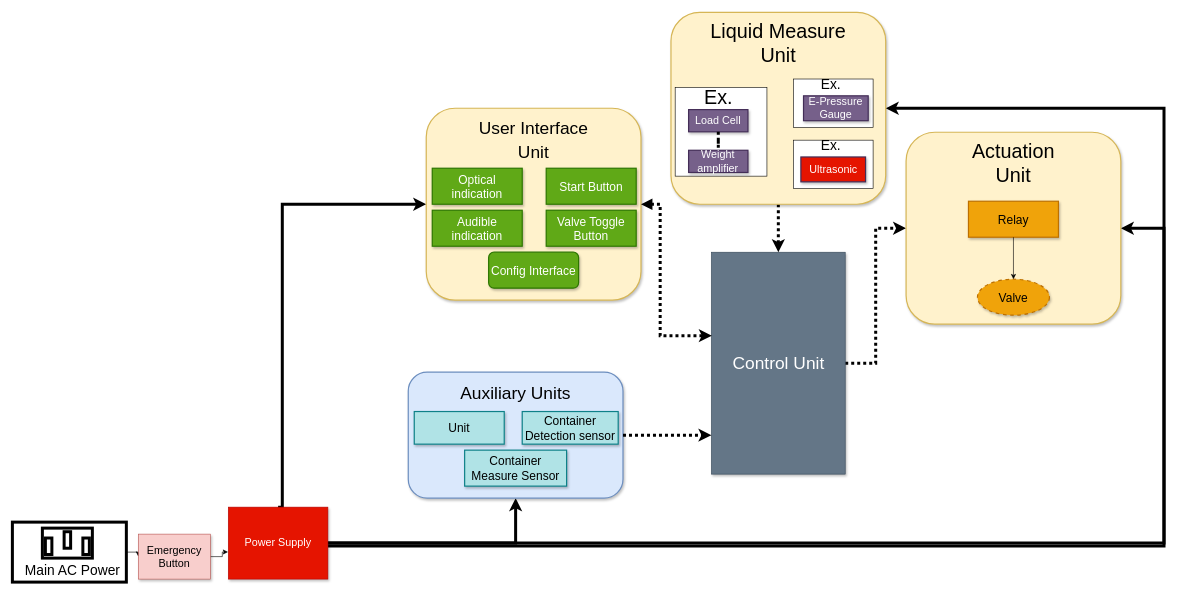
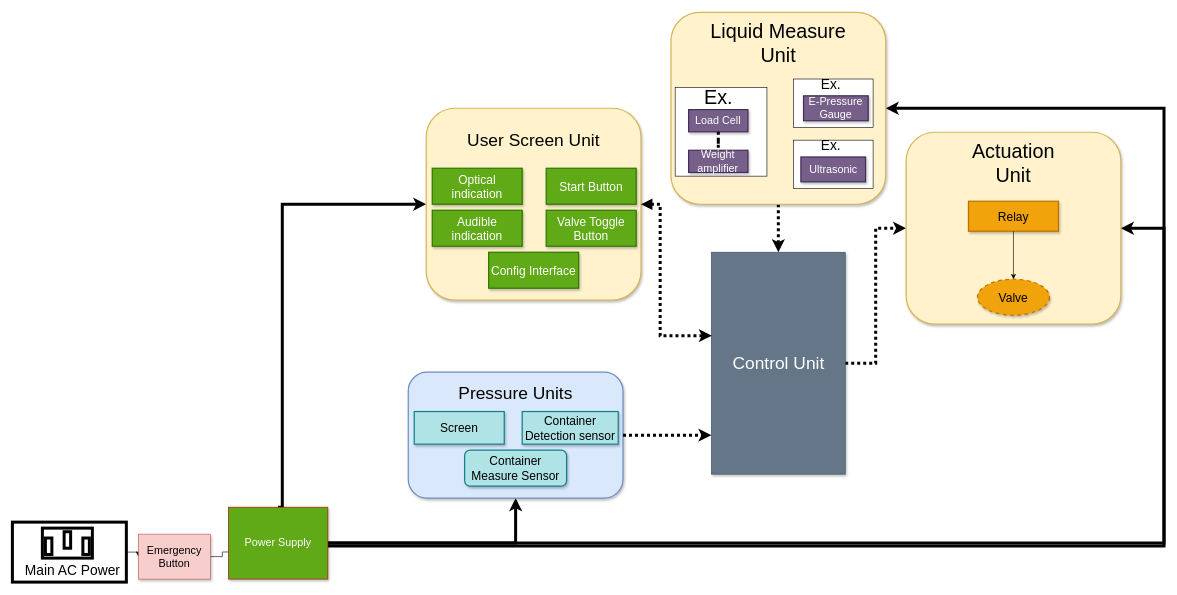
  <mxCell id="0" style=";html=1;" />
  <mxCell id="1" style=";html=1;" parent="0" />
  <mxCell id="2" value="" style="edgeStyle=orthogonalEdgeStyle;rounded=0;orthogonalLoop=1;jettySize=auto;html=1;fontSize=23;" parent="1" source="3" target="38" edge="1"><mxGeometry relative="1" as="geometry" /></mxCell>
  <mxCell id="3" value="" style="rounded=0;whiteSpace=wrap;html=1;fontSize=23;strokeWidth=5;" parent="1" vertex="1"><mxGeometry x="20" y="870" width="190" height="100" as="geometry" /></mxCell>
  <mxCell id="4" style="edgeStyle=orthogonalEdgeStyle;rounded=0;orthogonalLoop=1;jettySize=auto;html=1;dashed=1;dashPattern=1 1;strokeWidth=5;entryX=0;entryY=0.5;entryDx=0;entryDy=0;" parent="1" source="5" target="43" edge="1"><mxGeometry relative="1" as="geometry"><mxPoint x="1490" y="820" as="targetPoint" /></mxGeometry></mxCell>
  <mxCell id="5" value="&lt;font style=&quot;font-size: 29px&quot;&gt;Control Unit&lt;/font&gt;" style="whiteSpace=wrap;html=1;shadow=1;fontSize=18;fillColor=#647687;strokeColor=#314354;fontColor=#ffffff;" parent="1" vertex="1"><mxGeometry x="1185.5" y="420" width="223" height="370" as="geometry" /></mxCell>
  <mxCell id="6" style="edgeStyle=orthogonalEdgeStyle;rounded=0;orthogonalLoop=1;jettySize=auto;html=1;strokeWidth=5;" parent="1" source="10" target="13" edge="1"><mxGeometry relative="1" as="geometry"><mxPoint x="1519" y="270" as="targetPoint" /><Array as="points"><mxPoint x="1940" y="910" /><mxPoint x="1940" y="180" /></Array></mxGeometry></mxCell>
  <mxCell id="7" style="edgeStyle=orthogonalEdgeStyle;rounded=0;orthogonalLoop=1;jettySize=auto;html=1;exitX=0.5;exitY=0;exitDx=0;exitDy=0;fontSize=29;strokeWidth=5;entryX=0;entryY=0.5;entryDx=0;entryDy=0;" parent="1" source="10" target="30" edge="1"><mxGeometry relative="1" as="geometry"><mxPoint x="450" y="925" as="sourcePoint" /><mxPoint x="277" y="560" as="targetPoint" /><Array as="points"><mxPoint x="470" y="845" /><mxPoint x="470" y="340" /></Array></mxGeometry></mxCell>
  <mxCell id="8" style="edgeStyle=orthogonalEdgeStyle;rounded=0;orthogonalLoop=1;jettySize=auto;html=1;entryX=1;entryY=0.5;entryDx=0;entryDy=0;fontSize=11;strokeWidth=5;" parent="1" source="10" target="43" edge="1"><mxGeometry relative="1" as="geometry"><Array as="points"><mxPoint x="1940" y="905" /><mxPoint x="1940" y="380" /></Array></mxGeometry></mxCell>
  <mxCell id="9" style="edgeStyle=orthogonalEdgeStyle;rounded=0;orthogonalLoop=1;jettySize=auto;html=1;fontSize=11;strokeWidth=5;" parent="1" source="10" target="49" edge="1"><mxGeometry relative="1" as="geometry" /></mxCell>
- <mxCell id="10" value="Power Supply" style="whiteSpace=wrap;html=1;fontSize=18;fillColor=#e51400;strokeColor=#B20000;shadow=1;fontColor=#ffffff;" parent="1" vertex="1"><mxGeometry x="380" y="845" width="166" height="120" as="geometry" /></mxCell>
+ <mxCell id="10" value="Power Supply" style="whiteSpace=wrap;html=1;fontSize=18;fillColor=#60a917;strokeColor=#B20000;shadow=1;fontColor=#ffffff;" parent="1" vertex="1"><mxGeometry x="380" y="845" width="166" height="120" as="geometry" /></mxCell>
  <mxCell id="11" style="edgeStyle=orthogonalEdgeStyle;rounded=0;orthogonalLoop=1;jettySize=auto;html=1;entryX=0.5;entryY=0;entryDx=0;entryDy=0;strokeWidth=5;dashed=1;dashPattern=1 1;exitX=0.5;exitY=1;exitDx=0;exitDy=0;" parent="1" source="13" target="5" edge="1"><mxGeometry relative="1" as="geometry" /></mxCell>
  <mxCell id="12" value="" style="group" parent="1" vertex="1" connectable="0"><mxGeometry x="1118" y="20" width="358.0" height="320" as="geometry" /></mxCell>
  <mxCell id="13" value="" style="rounded=1;whiteSpace=wrap;html=1;fontSize=20;fillColor=#fff2cc;strokeColor=#d6b656;shadow=1;strokeWidth=2;" parent="12" vertex="1"><mxGeometry width="358" height="320" as="geometry" /></mxCell>
  <mxCell id="14" value="Liquid Measure&lt;br&gt;Unit" style="text;html=1;strokeColor=none;fillColor=none;align=center;verticalAlign=middle;whiteSpace=wrap;rounded=0;fontSize=33;" parent="12" vertex="1"><mxGeometry x="59.07" y="23.415" width="239.86" height="54.634" as="geometry" /></mxCell>
  <mxCell id="15" value="" style="group" parent="12" vertex="1" connectable="0"><mxGeometry x="7" y="156.1" width="153" height="117.07" as="geometry" /></mxCell>
  <mxCell id="16" value="" style="rounded=0;whiteSpace=wrap;html=1;" parent="15" vertex="1"><mxGeometry y="-30.808" width="153" height="147.878" as="geometry" /></mxCell>
  <mxCell id="17" value="Load Cell" style="whiteSpace=wrap;html=1;shadow=1;fontSize=18;fillColor=#76608a;strokeColor=#432D57;strokeWidth=2;fontColor=#ffffff;" parent="15" vertex="1"><mxGeometry x="22.422" y="6.162" width="98.922" height="36.969" as="geometry" /></mxCell>
  <mxCell id="18" value="Weight amplifier" style="whiteSpace=wrap;html=1;shadow=1;fontSize=18;fillColor=#76608a;strokeColor=#432D57;strokeWidth=2;fontColor=#ffffff;" parent="15" vertex="1"><mxGeometry x="22.422" y="73.939" width="98.922" height="36.969" as="geometry" /></mxCell>
  <mxCell id="19" style="edgeStyle=orthogonalEdgeStyle;rounded=0;orthogonalLoop=1;jettySize=auto;html=1;dashed=1;dashPattern=1 1;strokeWidth=5;endArrow=none;" parent="15" source="17" target="18" edge="1"><mxGeometry relative="1" as="geometry" /></mxCell>
  <mxCell id="20" value="Ex.&amp;nbsp;" style="text;html=1;strokeColor=none;fillColor=none;align=center;verticalAlign=middle;whiteSpace=wrap;rounded=0;strokeWidth=5;fontSize=33;" parent="15" vertex="1"><mxGeometry x="56.716" y="-24.646" width="39.569" height="18.485" as="geometry" /></mxCell>
  <mxCell id="21" value="" style="group" parent="12" vertex="1" connectable="0"><mxGeometry x="204" y="230" width="133" height="63.9" as="geometry" /></mxCell>
  <mxCell id="22" value="" style="rounded=0;whiteSpace=wrap;html=1;" parent="21" vertex="1"><mxGeometry y="-16.816" width="133" height="80.716" as="geometry" /></mxCell>
- <mxCell id="23" value="Ultrasonic" style="whiteSpace=wrap;html=1;shadow=1;fontSize=18;fillColor=#e51400;strokeColor=#432D57;strokeWidth=2;fontColor=#ffffff;" parent="21" vertex="1"><mxGeometry x="12.59" y="11.2" width="107.82" height="41.5" as="geometry" /></mxCell>
+ <mxCell id="23" value="Ultrasonic" style="whiteSpace=wrap;html=1;shadow=1;fontSize=18;fillColor=#76608a;strokeColor=#432D57;strokeWidth=2;fontColor=#ffffff;" parent="21" vertex="1"><mxGeometry x="12.59" y="11.2" width="107.82" height="41.5" as="geometry" /></mxCell>
  <mxCell id="24" value="Ex.&amp;nbsp;" style="text;html=1;strokeColor=none;fillColor=none;align=center;verticalAlign=middle;whiteSpace=wrap;rounded=0;strokeWidth=5;fontSize=23;" parent="21" vertex="1"><mxGeometry x="49.302" y="-13.453" width="34.397" height="10.089" as="geometry" /></mxCell>
  <mxCell id="25" value="" style="group" parent="12" vertex="1" connectable="0"><mxGeometry x="204" y="128.05" width="133" height="63.9" as="geometry" /></mxCell>
  <mxCell id="26" value="" style="rounded=0;whiteSpace=wrap;html=1;" parent="25" vertex="1"><mxGeometry y="-16.816" width="133" height="80.716" as="geometry" /></mxCell>
  <mxCell id="27" value="E-Pressure Gauge" style="whiteSpace=wrap;html=1;shadow=1;fontSize=18;fillColor=#76608a;strokeColor=#432D57;strokeWidth=2;fontColor=#ffffff;" parent="25" vertex="1"><mxGeometry x="17" y="11.2" width="107.82" height="41.5" as="geometry" /></mxCell>
  <mxCell id="28" value="Ex.&amp;nbsp;" style="text;html=1;strokeColor=none;fillColor=none;align=center;verticalAlign=middle;whiteSpace=wrap;rounded=0;strokeWidth=5;fontSize=23;" parent="25" vertex="1"><mxGeometry x="49.302" y="-13.453" width="34.397" height="10.089" as="geometry" /></mxCell>
  <mxCell id="29" value="" style="group" parent="1" vertex="1" connectable="0"><mxGeometry x="710" y="180" width="358.0" height="320" as="geometry" /></mxCell>
  <mxCell id="30" value="" style="rounded=1;whiteSpace=wrap;html=1;fontSize=20;fillColor=#fff2cc;strokeColor=#d6b656;shadow=1;strokeWidth=2;" parent="29" vertex="1"><mxGeometry width="358" height="320" as="geometry" /></mxCell>
- <mxCell id="31" value="&lt;font style=&quot;font-size: 29px;&quot;&gt;User Interface Unit&lt;/font&gt;" style="text;html=1;strokeColor=none;fillColor=none;align=center;verticalAlign=middle;whiteSpace=wrap;rounded=0;fontSize=33;" parent="29" vertex="1"><mxGeometry x="59.07" y="23.415" width="239.86" height="54.634" as="geometry" /></mxCell>
+ <mxCell id="31" value="&lt;font style=&quot;font-size: 29px;&quot;&gt;User Screen Unit&lt;/font&gt;" style="text;html=1;strokeColor=none;fillColor=none;align=center;verticalAlign=middle;whiteSpace=wrap;rounded=0;fontSize=33;" parent="29" vertex="1"><mxGeometry x="59.07" y="23.415" width="239.86" height="54.634" as="geometry" /></mxCell>
  <mxCell id="32" value="Audible indication" style="whiteSpace=wrap;html=1;shadow=1;fontSize=20;fillColor=#60a917;strokeColor=#2D7600;strokeWidth=2;fontColor=#ffffff;" parent="29" vertex="1"><mxGeometry x="10" y="170" width="150" height="60" as="geometry" /></mxCell>
  <mxCell id="33" value="Optical indication" style="whiteSpace=wrap;html=1;shadow=1;fontSize=20;fillColor=#60a917;strokeColor=#2D7600;strokeWidth=2;fontColor=#ffffff;" parent="29" vertex="1"><mxGeometry x="10" y="100" width="150" height="60" as="geometry" /></mxCell>
  <mxCell id="34" value="Start Button" style="whiteSpace=wrap;html=1;shadow=1;fontSize=20;fillColor=#60a917;strokeColor=#2D7600;fontColor=#ffffff;strokeWidth=2;" parent="29" vertex="1"><mxGeometry x="200" y="100" width="150" height="60" as="geometry" /></mxCell>
  <mxCell id="35" value="Valve Toggle Button" style="whiteSpace=wrap;html=1;shadow=1;fontSize=20;fillColor=#60a917;strokeColor=#2D7600;fontColor=#ffffff;strokeWidth=2;" parent="29" vertex="1"><mxGeometry x="200" y="170" width="150" height="60" as="geometry" /></mxCell>
- <mxCell id="36" value="Config Interface" style="whiteSpace=wrap;html=1;shadow=1;fontSize=20;fillColor=#60a917;strokeColor=#2D7600;fontColor=#ffffff;strokeWidth=2;rounded=1;" parent="29" vertex="1"><mxGeometry x="104" y="240" width="150" height="60" as="geometry" /></mxCell>
- <mxCell id="37" style="edgeStyle=orthogonalEdgeStyle;rounded=0;orthogonalLoop=1;jettySize=auto;html=1;entryX=-0.003;entryY=0.623;entryDx=0;entryDy=0;entryPerimeter=0;fontSize=23;" parent="1" source="38" target="10" edge="1"><mxGeometry relative="1" as="geometry" /></mxCell>
+ <mxCell id="36" value="Config Interface" style="whiteSpace=wrap;html=1;shadow=1;fontSize=20;fillColor=#60a917;strokeColor=#2D7600;fontColor=#ffffff;strokeWidth=2;" parent="29" vertex="1"><mxGeometry x="104" y="240" width="150" height="60" as="geometry" /></mxCell>
+ <mxCell id="37" style="edgeStyle=orthogonalEdgeStyle;rounded=0;orthogonalLoop=1;jettySize=auto;html=1;entryX=-0.003;entryY=0.623;entryDx=0;entryDy=0;entryPerimeter=0;fontSize=23;endArrow=none;" parent="1" source="38" target="10" edge="1"><mxGeometry relative="1" as="geometry" /></mxCell>
  <mxCell id="38" value="Emergency Button" style="whiteSpace=wrap;html=1;shadow=1;fontSize=18;fillColor=#f8cecc;strokeColor=#b85450;" parent="1" vertex="1"><mxGeometry x="230" y="890" width="120" height="75" as="geometry" /></mxCell>
  <mxCell id="39" value="" style="pointerEvents=1;verticalLabelPosition=bottom;shadow=0;dashed=0;align=center;html=1;verticalAlign=top;shape=mxgraph.electrical.miscellaneous.ac_out;fontSize=23;strokeWidth=5;" parent="1" vertex="1"><mxGeometry x="70" y="880" width="83.33" height="50" as="geometry" /></mxCell>
  <mxCell id="40" value="Main AC Power" style="text;html=1;align=center;verticalAlign=middle;resizable=0;points=[];autosize=1;strokeColor=none;fillColor=none;fontSize=23;" parent="1" vertex="1"><mxGeometry x="30" y="930" width="180" height="40" as="geometry" /></mxCell>
  <mxCell id="41" style="edgeStyle=orthogonalEdgeStyle;rounded=0;orthogonalLoop=1;jettySize=auto;html=1;entryX=0.003;entryY=0.376;entryDx=0;entryDy=0;entryPerimeter=0;fontSize=11;strokeWidth=5;dashed=1;dashPattern=1 1;startArrow=block;startFill=1;" parent="1" source="30" target="5" edge="1"><mxGeometry relative="1" as="geometry"><Array as="points"><mxPoint x="1100" y="340" /><mxPoint x="1100" y="559" /></Array></mxGeometry></mxCell>
  <mxCell id="42" value="" style="group" parent="1" vertex="1" connectable="0"><mxGeometry x="1510" y="220" width="358.0" height="320" as="geometry" /></mxCell>
  <mxCell id="43" value="" style="rounded=1;whiteSpace=wrap;html=1;fontSize=20;fillColor=#fff2cc;strokeColor=#d6b656;shadow=1;strokeWidth=2;" parent="42" vertex="1"><mxGeometry width="358" height="320" as="geometry" /></mxCell>
  <mxCell id="44" value="Actuation&lt;br&gt;Unit" style="text;html=1;strokeColor=none;fillColor=none;align=center;verticalAlign=middle;whiteSpace=wrap;rounded=0;fontSize=33;" parent="42" vertex="1"><mxGeometry x="59.07" y="23.415" width="239.86" height="54.634" as="geometry" /></mxCell>
- <mxCell id="45" value="Relay" style="whiteSpace=wrap;html=1;shadow=1;fontSize=20;fillColor=#f0a30a;strokeColor=#BD7000;strokeWidth=2;fontColor=#000000;" parent="42" vertex="1"><mxGeometry x="104" y="115" width="150" height="60" as="geometry" /></mxCell>
+ <mxCell id="45" value="Relay" style="whiteSpace=wrap;html=1;shadow=1;fontSize=20;fillColor=#f0a30a;strokeColor=#BD7000;strokeWidth=2;fontColor=#000000;" parent="42" vertex="1"><mxGeometry x="104" y="115" width="150" height="50" as="geometry" /></mxCell>
  <mxCell id="46" value="Valve" style="ellipse;whiteSpace=wrap;html=1;fontSize=20;fillColor=#f0a30a;strokeColor=#BD7000;fontColor=#000000;shadow=1;strokeWidth=2;dashed=1;" parent="42" vertex="1"><mxGeometry x="119" y="245" width="120" height="60" as="geometry" /></mxCell>
  <mxCell id="47" value="" style="edgeStyle=orthogonalEdgeStyle;rounded=0;orthogonalLoop=1;jettySize=auto;html=1;fontSize=29;" parent="42" source="45" target="46" edge="1"><mxGeometry relative="1" as="geometry" /></mxCell>
  <mxCell id="48" value="" style="group" parent="1" vertex="1" connectable="0"><mxGeometry x="680" y="620" width="358" height="214.39" as="geometry" /></mxCell>
  <mxCell id="49" value="" style="rounded=1;whiteSpace=wrap;html=1;fontSize=20;fillColor=#dae8fc;strokeColor=#6c8ebf;shadow=1;strokeWidth=2;" parent="48" vertex="1"><mxGeometry width="358.0" height="210" as="geometry" /></mxCell>
- <mxCell id="50" value="&lt;font style=&quot;font-size: 29px;&quot;&gt;Auxiliary Units&lt;/font&gt;" style="text;html=1;strokeColor=none;fillColor=none;align=center;verticalAlign=middle;whiteSpace=wrap;rounded=0;fontSize=33;" parent="48" vertex="1"><mxGeometry x="59.07" y="15.366" width="239.86" height="35.854" as="geometry" /></mxCell>
- <mxCell id="51" value="Unit" style="whiteSpace=wrap;html=1;shadow=1;fontSize=20;fillColor=#b0e3e6;strokeWidth=2;strokeColor=#0e8088;" parent="48" vertex="1"><mxGeometry x="10" y="65.63" width="150" height="54.37" as="geometry" /></mxCell>
+ <mxCell id="50" value="&lt;font style=&quot;font-size: 29px;&quot;&gt;Pressure Units&lt;/font&gt;" style="text;html=1;strokeColor=none;fillColor=none;align=center;verticalAlign=middle;whiteSpace=wrap;rounded=0;fontSize=33;" parent="48" vertex="1"><mxGeometry x="59.07" y="15.366" width="239.86" height="35.854" as="geometry" /></mxCell>
+ <mxCell id="51" value="Screen" style="whiteSpace=wrap;html=1;shadow=1;fontSize=20;fillColor=#b0e3e6;strokeWidth=2;strokeColor=#0e8088;" parent="48" vertex="1"><mxGeometry x="10" y="65.63" width="150" height="54.37" as="geometry" /></mxCell>
  <mxCell id="52" value="Container Detection sensor" style="whiteSpace=wrap;html=1;shadow=1;fontSize=20;fillColor=#b0e3e6;strokeWidth=2;strokeColor=#0e8088;" parent="48" vertex="1"><mxGeometry x="190" y="65.63" width="160" height="54.37" as="geometry" /></mxCell>
- <mxCell id="53" value="Container Measure Sensor" style="whiteSpace=wrap;html=1;shadow=1;fontSize=20;fillColor=#b0e3e6;strokeWidth=2;strokeColor=#0e8088;" parent="48" vertex="1"><mxGeometry x="94" y="130" width="170" height="59.99" as="geometry" /></mxCell>
+ <mxCell id="53" value="Container Measure Sensor" style="whiteSpace=wrap;html=1;shadow=1;fontSize=20;fillColor=#b0e3e6;strokeWidth=2;strokeColor=#0e8088;rounded=1;" parent="48" vertex="1"><mxGeometry x="94" y="130" width="170" height="59.99" as="geometry" /></mxCell>
  <mxCell id="54" style="edgeStyle=orthogonalEdgeStyle;rounded=0;orthogonalLoop=1;jettySize=auto;html=1;fontSize=11;strokeWidth=5;dashed=1;dashPattern=1 1;" parent="1" source="49" target="5" edge="1"><mxGeometry relative="1" as="geometry"><Array as="points"><mxPoint x="1130" y="725" /><mxPoint x="1130" y="725" /></Array></mxGeometry></mxCell>
